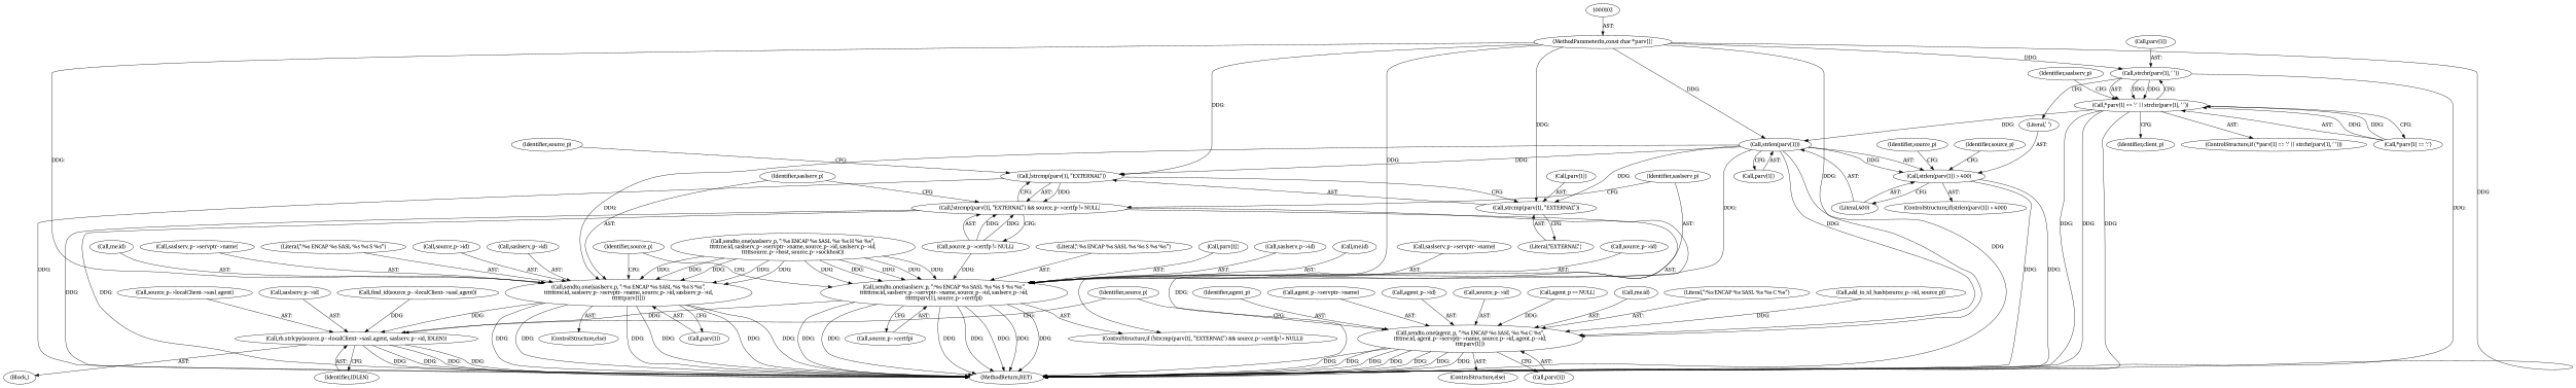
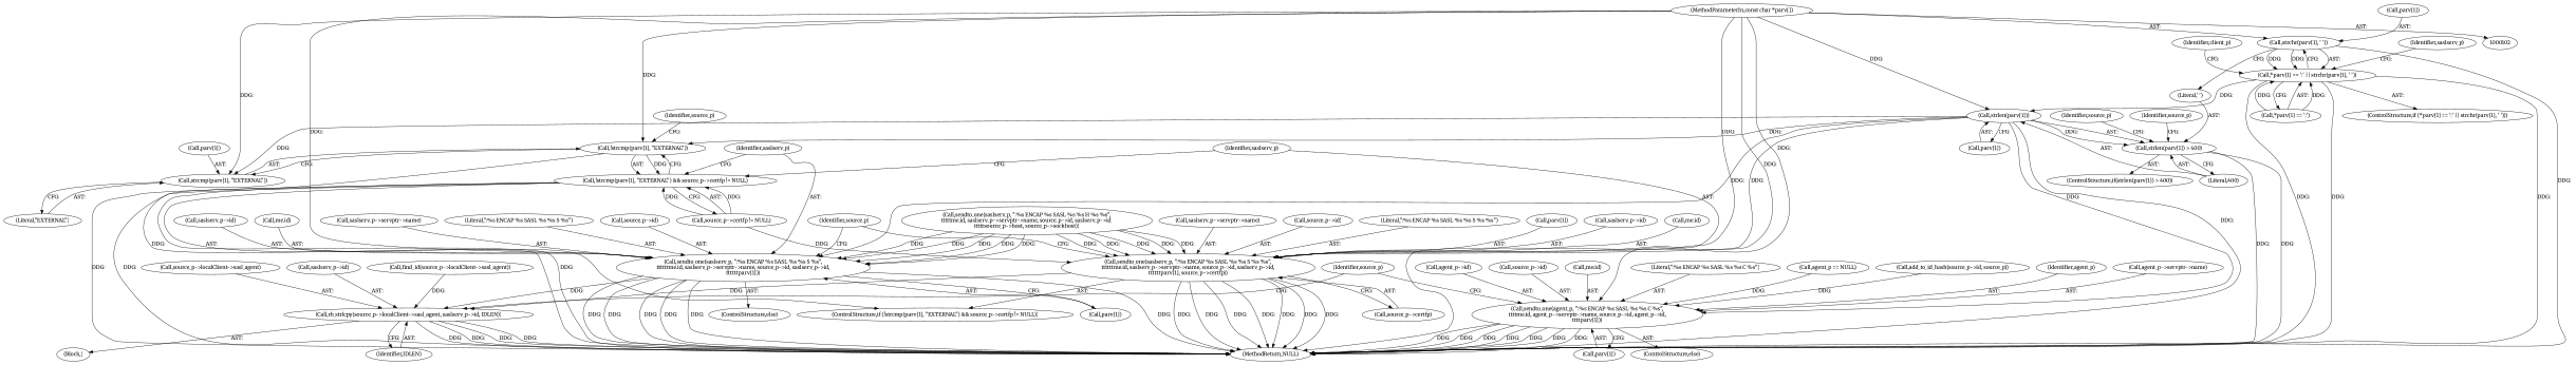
  digraph {
    fontname=Merriweather
    node [fontname=Merriweather]
    edge [fontname=Merriweather]
    n1 [label="(MethodParameterIn,const char *parv[])"]
    n2 [label="(Call,strchr(parv[1], ' '))"]
    n3 [label="(Call,strlen(parv[1]))"]
    n4 [label="(Call,!strcmp(parv[1], \"EXTERNAL\"))"]
    n5 [label="(Call,strcmp(parv[1], \"EXTERNAL\"))"]
    n6 [label="(Call,sendto_one(saslserv_p, \":%s ENCAP %s SASL %s %s S %s %s\",\n\t\t\t\t\t\tme.id, saslserv_p->servptr->name, source_p->id, saslserv_p->id,\n\t\t\t\t\t\tparv[1], source_p->certfp))"]
    n7 [label="(Call,sendto_one(saslserv_p, \":%s ENCAP %s SASL %s %s S %s\",\n\t\t\t\t\t\tme.id, saslserv_p->servptr->name, source_p->id, saslserv_p->id,\n\t\t\t\t\t\tparv[1]))"]
    n8 [label="(Call,sendto_one(agent_p, \":%s ENCAP %s SASL %s %s C %s\",\n\t\t\t\tme.id, agent_p->servptr->name, source_p->id, agent_p->id,\n\t\t\t\tparv[1]))"]
-   n9 [label="(MethodReturn,RET)"]
+   n9 [label="(MethodReturn,NULL)"]
    1000102
    n11 [label="(Call,*parv[1] == ':' || strchr(parv[1], ' '))"]
    n12 [label="(Literal,' ')"]
    n13 [label="(Call,strlen(parv[1]) > 400)"]
    n14 [label="(Call,parv[1])"]
    n15 [label="(Call,!strcmp(parv[1], \"EXTERNAL\") && source_p->certfp != NULL)"]
    n16 [label="(Literal,\"EXTERNAL\")"]
    n17 [label="(ControlStructure,if (!strcmp(parv[1], \"EXTERNAL\") && source_p->certfp != NULL))"]
    n18 [label="(Call,rb_strlcpy(source_p->localClient->sasl_agent, saslserv_p->id, IDLEN))"]
    n19 [label="(Call,source_p->certfp)"]
    n20 [label="(Call,parv[1])"]
    n21 [label="(ControlStructure,else)"]
    n22 [label="(ControlStructure,else)"]
    n23 [label="(Call,parv[1])"]
    n24 [label="(ControlStructure,if (*parv[1] == ':' || strchr(parv[1], ' ')))"]
    n25 [label="(Call,*parv[1] == ':')"]
    n26 [label="(Literal,400)"]
    n27 [label="(ControlStructure,if(strlen(parv[1]) > 400))"]
    n28 [label="(Call,source_p->certfp != NULL)"]
    n29 [label="(Identifier,IDLEN)"]
    n30 [label="(Block,)"]
    n31 [label="(Call,parv[1])"]
    n32 [label="(Identifier,source_p)"]
    n33 [label="(Literal,\":%s ENCAP %s SASL %s %s S %s\")"]
    n34 [label="(Call,saslserv_p->id)"]
    n35 [label="(Call,source_p->id)"]
    n36 [label="(Call,saslserv_p->id)"]
    n37 [label="(Identifier,source_p)"]
    n38 [label="(Call,source_p->localClient->sasl_agent)"]
    n39 [label="(Call,add_to_id_hash(source_p->id, source_p))"]
    n40 [label="(Identifier,agent_p)"]
    n41 [label="(Call,me.id)"]
    n42 [label="(Call,saslserv_p->servptr->name)"]
    n43 [label="(Identifier,saslserv_p)"]
    n44 [label="(Call,agent_p->servptr->name)"]
    n45 [label="(Call,source_p->id)"]
    n46 [label="(Call,agent_p->id)"]
    n47 [label="(Call,sendto_one(saslserv_p, \":%s ENCAP %s SASL %s %s H %s %s\",\n\t\t\t\t\tme.id, saslserv_p->servptr->name, source_p->id, saslserv_p->id,\n\t\t\t\t\tsource_p->host, source_p->sockhost))"]
    n48 [label="(Call,source_p->id)"]
    n49 [label="(Identifier,source_p)"]
    n50 [label="(Call,me.id)"]
    n51 [label="(Identifier,source_p)"]
    n52 [label="(Identifier,client_p)"]
    n53 [label="(Identifier,saslserv_p)"]
    n54 [label="(Literal,\":%s ENCAP %s SASL %s %s S %s %s\")"]
    n55 [label="(Identifier,saslserv_p)"]
    n56 [label="(Call,saslserv_p->id)"]
    n57 [label="(Call,agent_p == NULL)"]
    n58 [label="(Identifier,source_p)"]
    n59 [label="(Call,parv[1])"]
    n60 [label="(Call,me.id)"]
    n61 [label="(Call,find_id(source_p->localClient->sasl_agent))"]
    n62 [label="(Call,parv[1])"]
    n63 [label="(Literal,\":%s ENCAP %s SASL %s %s C %s\")"]
    n64 [label="(Call,saslserv_p->servptr->name)"]
-   n1 -> n2 [label="DDG: "]
+   n1 -> n2 [label="AST: "]
    n1 -> n3 [label="DDG: "]
    n1 -> n4 [label="DDG: "]
    n1 -> n5 [label="DDG: "]
    n1 -> n6 [label="DDG: "]
    n1 -> n7 [label="DDG: "]
    n1 -> n8 [label="DDG: "]
    n1 -> n9 [label="DDG: "]
-   1000102 -> n1 [label="AST: "]
+   n1 -> 1000102 [label="AST: "]
    n2 -> n9 [label="DDG: "]
    n2 -> n11 [label="AST: "]
    n2 -> n11 [label="DDG: "]
    n2 -> n11 [label="DDG: "]
    n2 -> n12 [label="CFG: "]
    n3 -> n4 [label="DDG: "]
    n3 -> n5 [label="DDG: "]
    n3 -> n6 [label="DDG: "]
    n3 -> n7 [label="DDG: "]
    n3 -> n8 [label="DDG: "]
    n3 -> n9 [label="DDG: "]
    n3 -> n13 [label="AST: "]
    n3 -> n13 [label="DDG: "]
    n3 -> n14 [label="CFG: "]
    n4 -> n5 [label="CFG: "]
    n4 -> n9 [label="DDG: "]
    n4 -> n15 [label="AST: "]
    n4 -> n15 [label="DDG: "]
    n5 -> n4 [label="AST: "]
    n5 -> n16 [label="CFG: "]
    n6 -> n9 [label="DDG: "]
    n6 -> n9 [label="DDG: "]
    n6 -> n9 [label="DDG: "]
    n6 -> n9 [label="DDG: "]
    n6 -> n9 [label="DDG: "]
    n6 -> n9 [label="DDG: "]
    n6 -> n9 [label="DDG: "]
    n6 -> n17 [label="AST: "]
    n6 -> n18 [label="DDG: "]
    n6 -> n19 [label="CFG: "]
    n7 -> n9 [label="DDG: "]
    n7 -> n9 [label="DDG: "]
    n7 -> n9 [label="DDG: "]
    n7 -> n9 [label="DDG: "]
    n7 -> n9 [label="DDG: "]
    n7 -> n9 [label="DDG: "]
    n7 -> n18 [label="DDG: "]
    n7 -> n20 [label="CFG: "]
    n7 -> n21 [label="AST: "]
    n8 -> n9 [label="DDG: "]
    n8 -> n9 [label="DDG: "]
    n8 -> n9 [label="DDG: "]
    n8 -> n9 [label="DDG: "]
    n8 -> n9 [label="DDG: "]
    n8 -> n9 [label="DDG: "]
    n8 -> n9 [label="DDG: "]
    n8 -> n22 [label="AST: "]
    n8 -> n23 [label="CFG: "]
    n11 -> n2 [label="CFG: "]
    n11 -> n3 [label="DDG: "]
    n11 -> n9 [label="DDG: "]
    n11 -> n9 [label="DDG: "]
    n11 -> n9 [label="DDG: "]
    n11 -> n24 [label="AST: "]
    n11 -> n25 [label="CFG: "]
    n12 -> n13 [label="AST: "]
    n13 -> n9 [label="DDG: "]
    n13 -> n9 [label="DDG: "]
    n13 -> n26 [label="CFG: "]
    n13 -> n27 [label="AST: "]
    n14 -> n3 [label="AST: "]
    n15 -> n4 [label="CFG: "]
    n15 -> n9 [label="DDG: "]
    n15 -> n9 [label="DDG: "]
    n15 -> n9 [label="DDG: "]
    n15 -> n17 [label="AST: "]
    n15 -> n28 [label="CFG: "]
    n16 -> n5 [label="AST: "]
    n18 -> n9 [label="DDG: "]
    n18 -> n9 [label="DDG: "]
    n18 -> n9 [label="DDG: "]
    n18 -> n9 [label="DDG: "]
    n18 -> n29 [label="CFG: "]
    n18 -> n30 [label="AST: "]
    n19 -> n6 [label="AST: "]
    n20 -> n7 [label="AST: "]
    n23 -> n8 [label="AST: "]
    n25 -> n11 [label="AST: "]
    n25 -> n11 [label="DDG: "]
    n25 -> n11 [label="DDG: "]
    n26 -> n3 [label="AST: "]
    n26 -> n13 [label="AST: "]
    n28 -> n6 [label="DDG: "]
    n28 -> n15 [label="AST: "]
    n28 -> n15 [label="DDG: "]
    n28 -> n15 [label="DDG: "]
    n29 -> n18 [label="AST: "]
    n31 -> n2 [label="AST: "]
    n32 -> n8 [label="CFG: "]
    n32 -> n18 [label="CFG: "]
    n33 -> n7 [label="AST: "]
    n34 -> n6 [label="AST: "]
    n35 -> n7 [label="AST: "]
    n36 -> n7 [label="AST: "]
    n37 -> n13 [label="CFG: "]
    n38 -> n18 [label="AST: "]
    n39 -> n8 [label="DDG: "]
    n40 -> n8 [label="AST: "]
    n41 -> n6 [label="AST: "]
    n42 -> n6 [label="AST: "]
    n43 -> n6 [label="AST: "]
    n43 -> n15 [label="CFG: "]
    n44 -> n8 [label="AST: "]
    n45 -> n6 [label="AST: "]
    n46 -> n8 [label="AST: "]
    n47 -> n6 [label="DDG: "]
    n47 -> n6 [label="DDG: "]
    n47 -> n6 [label="DDG: "]
    n47 -> n6 [label="DDG: "]
    n47 -> n6 [label="DDG: "]
    n47 -> n7 [label="DDG: "]
    n47 -> n7 [label="DDG: "]
    n47 -> n7 [label="DDG: "]
    n47 -> n7 [label="DDG: "]
    n47 -> n7 [label="DDG: "]
    n48 -> n8 [label="AST: "]
    n49 -> n13 [label="CFG: "]
    n50 -> n7 [label="AST: "]
    n51 -> n6 [label="CFG: "]
    n51 -> n7 [label="CFG: "]
-   n11 -> n52 [label="CFG: "]
+   n52 -> n11 [label="CFG: "]
    n53 -> n11 [label="CFG: "]
    n54 -> n6 [label="AST: "]
    n55 -> n7 [label="AST: "]
    n55 -> n15 [label="CFG: "]
    n56 -> n18 [label="AST: "]
    n57 -> n8 [label="DDG: "]
    n58 -> n4 [label="CFG: "]
    n59 -> n5 [label="AST: "]
    n60 -> n8 [label="AST: "]
    n61 -> n18 [label="DDG: "]
    n62 -> n6 [label="AST: "]
    n63 -> n8 [label="AST: "]
    n64 -> n7 [label="AST: "]
  }
